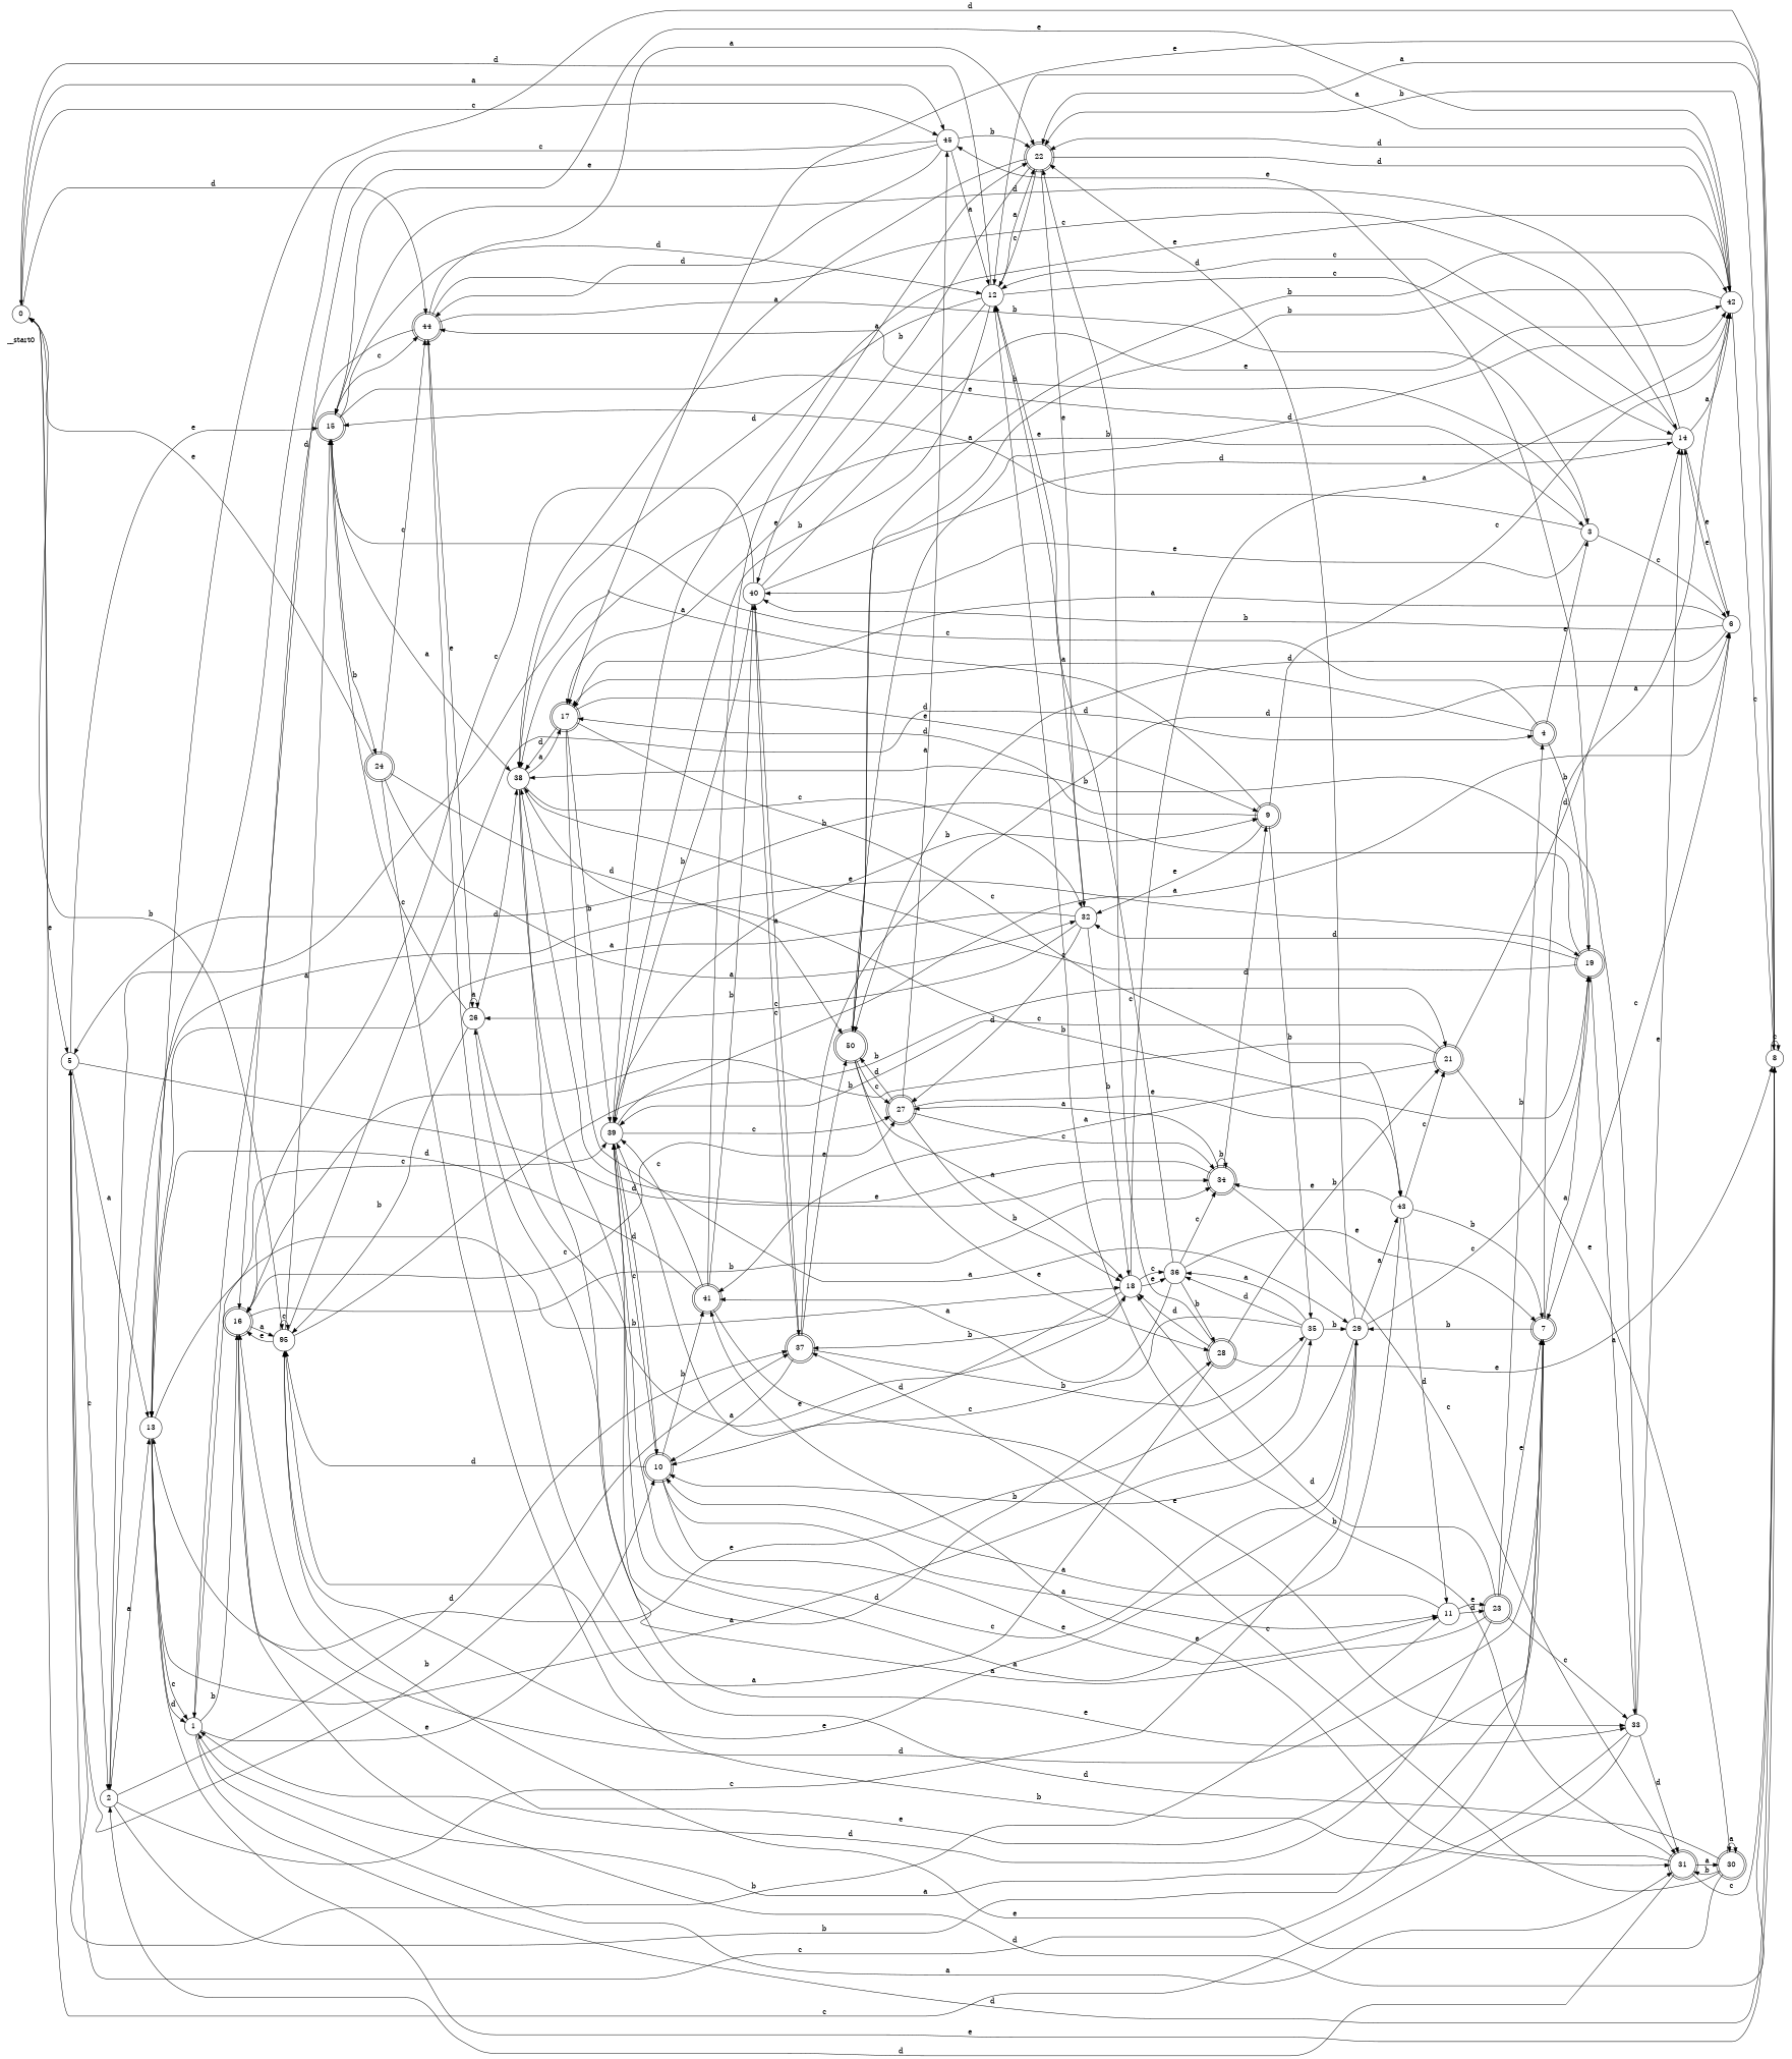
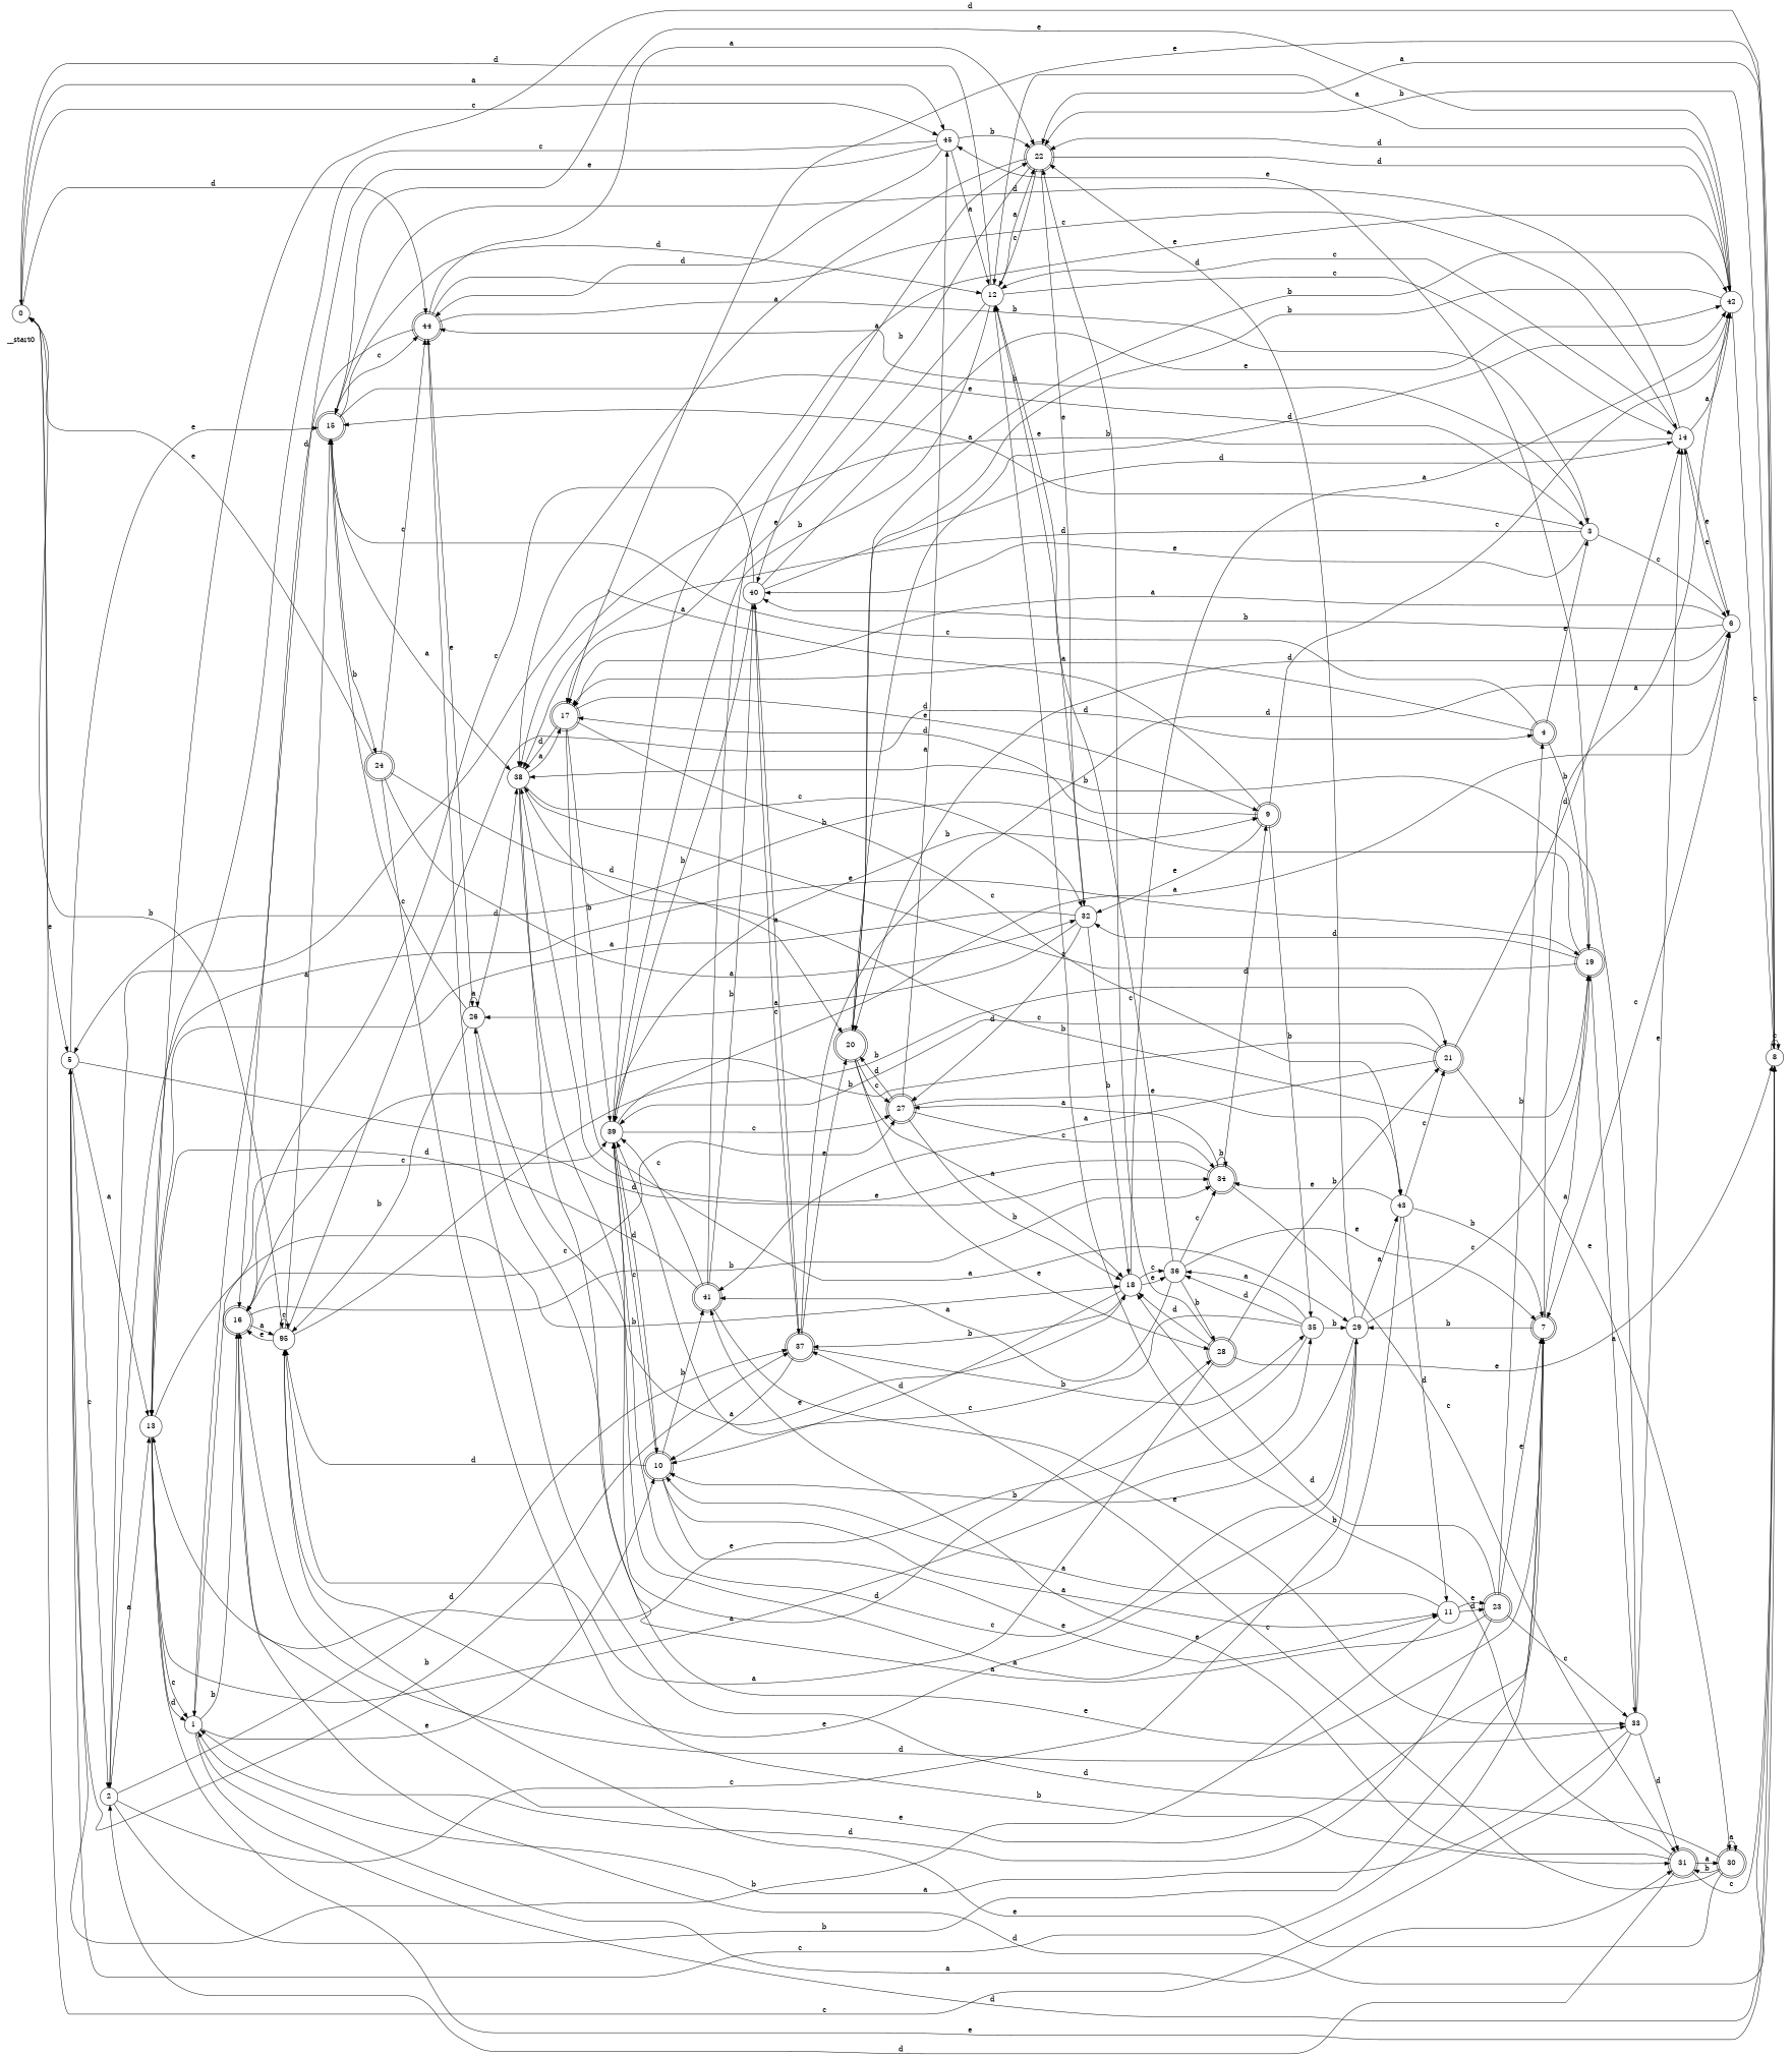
  digraph {
    rankdir=LR
    node [shape=circle color=black fillcolor=white style=filled]
    __start0 [shape=none color="" fillcolor="" style=""]
    n2 [label=0]
    n3 [label=5]
    n4 [label=95]
    n5 [label=44 shape=doublecircle style="rounded,filled"]
    n6 [label=45]
    n7 [label=2]
    n8 [label=13]
    n9 [label=37 shape=doublecircle style="rounded,filled"]
    n10 [label=15 shape=doublecircle style="rounded,filled"]
    n11 [label=34 shape=doublecircle style="rounded,filled"]
    n12 [label=16 shape=doublecircle style="rounded,filled"]
    n13 [label=4 shape=doublecircle style="rounded,filled"]
    n14 [label=21 shape=doublecircle style="rounded,filled"]
    n15 [label=1]
    n16 [label=3]
    n17 [label=14]
    n18 [label=22 shape=doublecircle style="rounded,filled"]
    n19 [label=26]
    n20 [label=12]
    n21 [label=8]
    n22 [label=10 shape=doublecircle style="rounded,filled"]
    n23 [label=31 shape=doublecircle style="rounded,filled"]
    n24 [label=39]
    n25 [label=17 shape=doublecircle style="rounded,filled"]
    n26 [label=11]
    n27 [label=41 shape=doublecircle style="rounded,filled"]
    n28 [label=7 shape=doublecircle style="rounded,filled"]
    n29 [label=27 shape=doublecircle style="rounded,filled"]
    n30 [label=30 shape=doublecircle style="rounded,filled"]
    n31 [label=6]
    n32 [label=42]
    n33 [label=9 shape=doublecircle style="rounded,filled"]
    n34 [label=19 shape=doublecircle style="rounded,filled"]
    n35 [label=29]
    n36 [label=35]
    n37 [label=18]
    n38 [label=38]
    n39 [label=32]
    n40 [label=33]
    n41 [label=43]
    n42 [label=40]
-   n43 [label=50 shape=doublecircle style="rounded,filled"]
+   n43 [label=20 shape=doublecircle style="rounded,filled"]
    n44 [label=24 shape=doublecircle style="rounded,filled"]
    n45 [label=28 shape=doublecircle style="rounded,filled"]
    n46 [label=36]
    n47 [label=23 shape=doublecircle style="rounded,filled"]
    n2 -> n3 [label=e]
    n2 -> n4 [label=b]
    n2 -> n5 [label=d]
    n2 -> n6 [label=a]
    n2 -> n6 [label=c]
    n3 -> n7 [label=c]
    n3 -> n8 [label=a]
    n3 -> n9 [label=b]
    n3 -> n10 [label=e]
    n3 -> n11 [label=d]
    n4 -> n4 [label=c]
    n4 -> n10 [label=a]
    n4 -> n12 [label=e]
    n4 -> n13 [label=d]
    n4 -> n14 [label=b]
    n5 -> n15 [label=d]
    n5 -> n16 [label=b]
    n5 -> n17 [label=c]
    n5 -> n18 [label=a]
    n5 -> n19 [label=e]
    n6 -> n5 [label=d]
    n6 -> n8 [label=c]
    n6 -> n12 [label=e]
    n6 -> n18 [label=b]
    n6 -> n20 [label=a]
    n7 -> n8 [label=a]
    n7 -> n9 [label=d]
    n7 -> n28 [label=b]
    n7 -> n34 [label=e]
    n7 -> n35 [label=c]
    n8 -> n15 [label=c]
    n8 -> n15 [label=d]
    n8 -> n21 [label=e]
    n8 -> n36 [label=a]
    n8 -> n37 [label=b]
    n9 -> n22 [label=a]
    n9 -> n31 [label=d]
    n9 -> n36 [label=b]
    n9 -> n42 [label=c]
    n9 -> n43 [label=e]
    n10 -> n5 [label=c]
    n10 -> n16 [label=e]
    n10 -> n20 [label=d]
    n10 -> n38 [label=a]
    n10 -> n44 [label=b]
    n11 -> n11 [label=b]
    n11 -> n23 [label=c]
    n11 -> n29 [label=a]
    n11 -> n33 [label=d]
    n11 -> n38 [label=e]
    n12 -> n4 [label=a]
    n12 -> n11 [label=b]
    n12 -> n21 [label=d]
    n12 -> n28 [label=e]
    n12 -> n29 [label=c]
    n13 -> n10 [label=c]
    n13 -> n16 [label=e]
    n13 -> n25 [label=a]
    n13 -> n34 [label=b]
    n14 -> n12 [label=b]
    n14 -> n17 [label=d]
    n14 -> n24 [label=c]
    n14 -> n27 [label=a]
    n14 -> n30 [label=e]
    n15 -> n12 [label=b]
    n15 -> n21 [label=d]
    n15 -> n22 [label=e]
    n15 -> n23 [label=a]
    n15 -> n24 [label=c]
    n16 -> n5 [label=b]
    n16 -> n10 [label=a]
    n16 -> n31 [label=c]
-   n20 -> n38 [label=d]
+   n16 -> n38 [label=d]
    n16 -> n42 [label=e]
    n17 -> n10 [label=d]
    n17 -> n20 [label=c]
    n17 -> n31 [label=e]
    n17 -> n32 [label=a]
    n17 -> n38 [label=b]
    n18 -> n20 [label=c]
    n18 -> n32 [label=d]
    n18 -> n38 [label=a]
    n18 -> n39 [label=e]
    n18 -> n42 [label=b]
    n19 -> n4 [label=b]
    n19 -> n10 [label=c]
    n19 -> n19 [label=a]
    n19 -> n37 [label=e]
    n19 -> n38 [label=d]
    n20 -> n2 [label=d]
    n20 -> n17 [label=c]
    n20 -> n18 [label=a]
    n20 -> n24 [label=b]
    n20 -> n25 [label=e]
    n21 -> n8 [label=d]
    n21 -> n18 [label=a]
    n21 -> n18 [label=b]
    n21 -> n21 [label=c]
    n21 -> n25 [label=e]
    n22 -> n4 [label=d]
    n22 -> n24 [label=c]
    n22 -> n26 [label=a]
    n22 -> n26 [label=e]
    n22 -> n27 [label=b]
    n23 -> n7 [label=d]
    n23 -> n20 [label=b]
    n23 -> n21 [label=c]
    n23 -> n27 [label=e]
    n23 -> n30 [label=a]
    n24 -> n22 [label=d]
    n24 -> n29 [label=c]
    n24 -> n31 [label=a]
    n24 -> n32 [label=e]
    n24 -> n33 [label=b]
    n25 -> n24 [label=b]
    n25 -> n33 [label=e]
    n25 -> n35 [label=a]
    n25 -> n38 [label=d]
    n25 -> n41 [label=c]
    n26 -> n3 [label=b]
    n26 -> n22 [label=a]
    n26 -> n47 [label=d]
    n26 -> n47 [label=e]
    n27 -> n8 [label=d]
    n27 -> n18 [label=a]
    n27 -> n24 [label=c]
    n27 -> n40 [label=e]
    n27 -> n42 [label=b]
    n28 -> n3 [label=c]
    n28 -> n12 [label=d]
    n28 -> n32 [label=a]
    n28 -> n34 [label=a]
    n28 -> n35 [label=b]
    n29 -> n6 [label=a]
    n29 -> n11 [label=c]
    n29 -> n37 [label=b]
    n29 -> n41 [label=e]
    n29 -> n43 [label=d]
    n30 -> n4 [label=e]
    n30 -> n5 [label=d]
    n30 -> n9 [label=c]
    n30 -> n23 [label=b]
    n30 -> n30 [label=a]
    n31 -> n17 [label=e]
    n31 -> n25 [label=a]
    n31 -> n28 [label=c]
    n31 -> n42 [label=b]
    n31 -> n43 [label=d]
    n32 -> n10 [label=e]
    n32 -> n18 [label=d]
    n32 -> n20 [label=a]
    n32 -> n21 [label=c]
    n32 -> n43 [label=b]
    n33 -> n7 [label=a]
    n33 -> n25 [label=d]
    n33 -> n32 [label=c]
    n33 -> n36 [label=b]
    n33 -> n39 [label=e]
    n34 -> n3 [label=b]
    n34 -> n6 [label=e]
    n34 -> n38 [label=c]
    n34 -> n39 [label=d]
    n34 -> n40 [label=a]
    n35 -> n4 [label=e]
    n35 -> n18 [label=d]
    n35 -> n22 [label=b]
    n35 -> n24 [label=c]
    n35 -> n34 [label=c]
    n35 -> n41 [label=a]
    n36 -> n8 [label=e]
    n36 -> n24 [label=c]
    n36 -> n35 [label=b]
    n36 -> n46 [label=a]
    n36 -> n46 [label=d]
    n37 -> n9 [label=b]
    n37 -> n22 [label=d]
    n37 -> n32 [label=a]
    n37 -> n46 [label=c]
    n37 -> n46 [label=e]
    n38 -> n25 [label=a]
    n38 -> n34 [label=b]
    n38 -> n39 [label=c]
    n38 -> n40 [label=e]
    n38 -> n45 [label=d]
    n39 -> n8 [label=a]
-   n39 -> n19 [label=c]
+   n39 -> n19 [label=a]
    n39 -> n20 [label=e]
    n39 -> n29 [label=d]
    n39 -> n37 [label=b]
    n40 -> n2 [label=c]
    n40 -> n15 [label=a]
    n40 -> n17 [label=e]
    n40 -> n23 [label=d]
    n40 -> n38 [label=b]
    n41 -> n11 [label=e]
    n41 -> n14 [label=c]
    n41 -> n24 [label=a]
    n41 -> n26 [label=d]
    n41 -> n28 [label=b]
    n42 -> n9 [label=a]
    n42 -> n12 [label=c]
    n42 -> n17 [label=d]
    n42 -> n24 [label=b]
    n42 -> n32 [label=e]
    n43 -> n29 [label=c]
    n43 -> n32 [label=b]
    n43 -> n32 [label=d]
    n43 -> n37 [label=a]
    n43 -> n45 [label=e]
    n44 -> n2 [label=e]
    n44 -> n5 [label=c]
    n44 -> n23 [label=b]
    n44 -> n39 [label=a]
    n44 -> n43 [label=d]
    n45 -> n4 [label=a]
    n45 -> n14 [label=b]
    n45 -> n18 [label=c]
    n45 -> n21 [label=e]
    n45 -> n37 [label=d]
    n46 -> n11 [label=c]
    n46 -> n20 [label=d]
    n46 -> n27 [label=a]
    n46 -> n28 [label=e]
    n46 -> n45 [label=b]
    n47 -> n13 [label=b]
    n47 -> n15 [label=d]
    n47 -> n19 [label=a]
    n47 -> n28 [label=e]
    n47 -> n37 [label=d]
    n47 -> n40 [label=c]
  }
